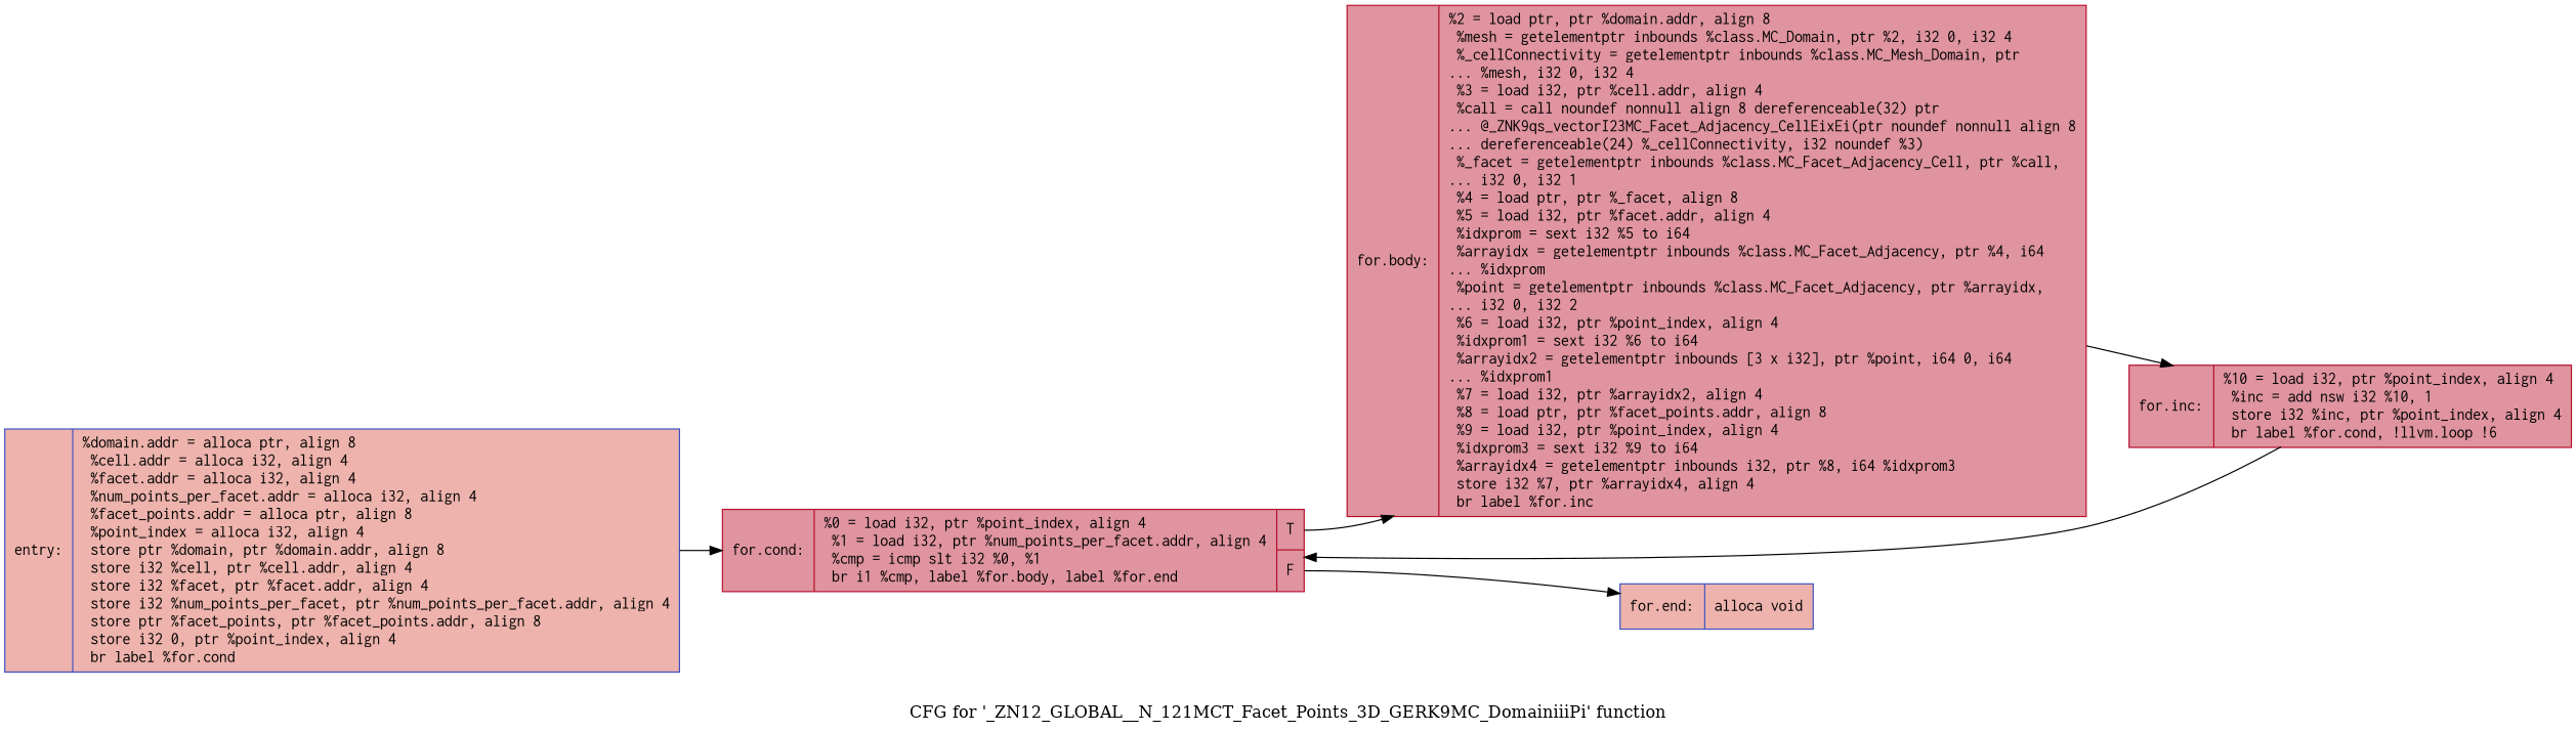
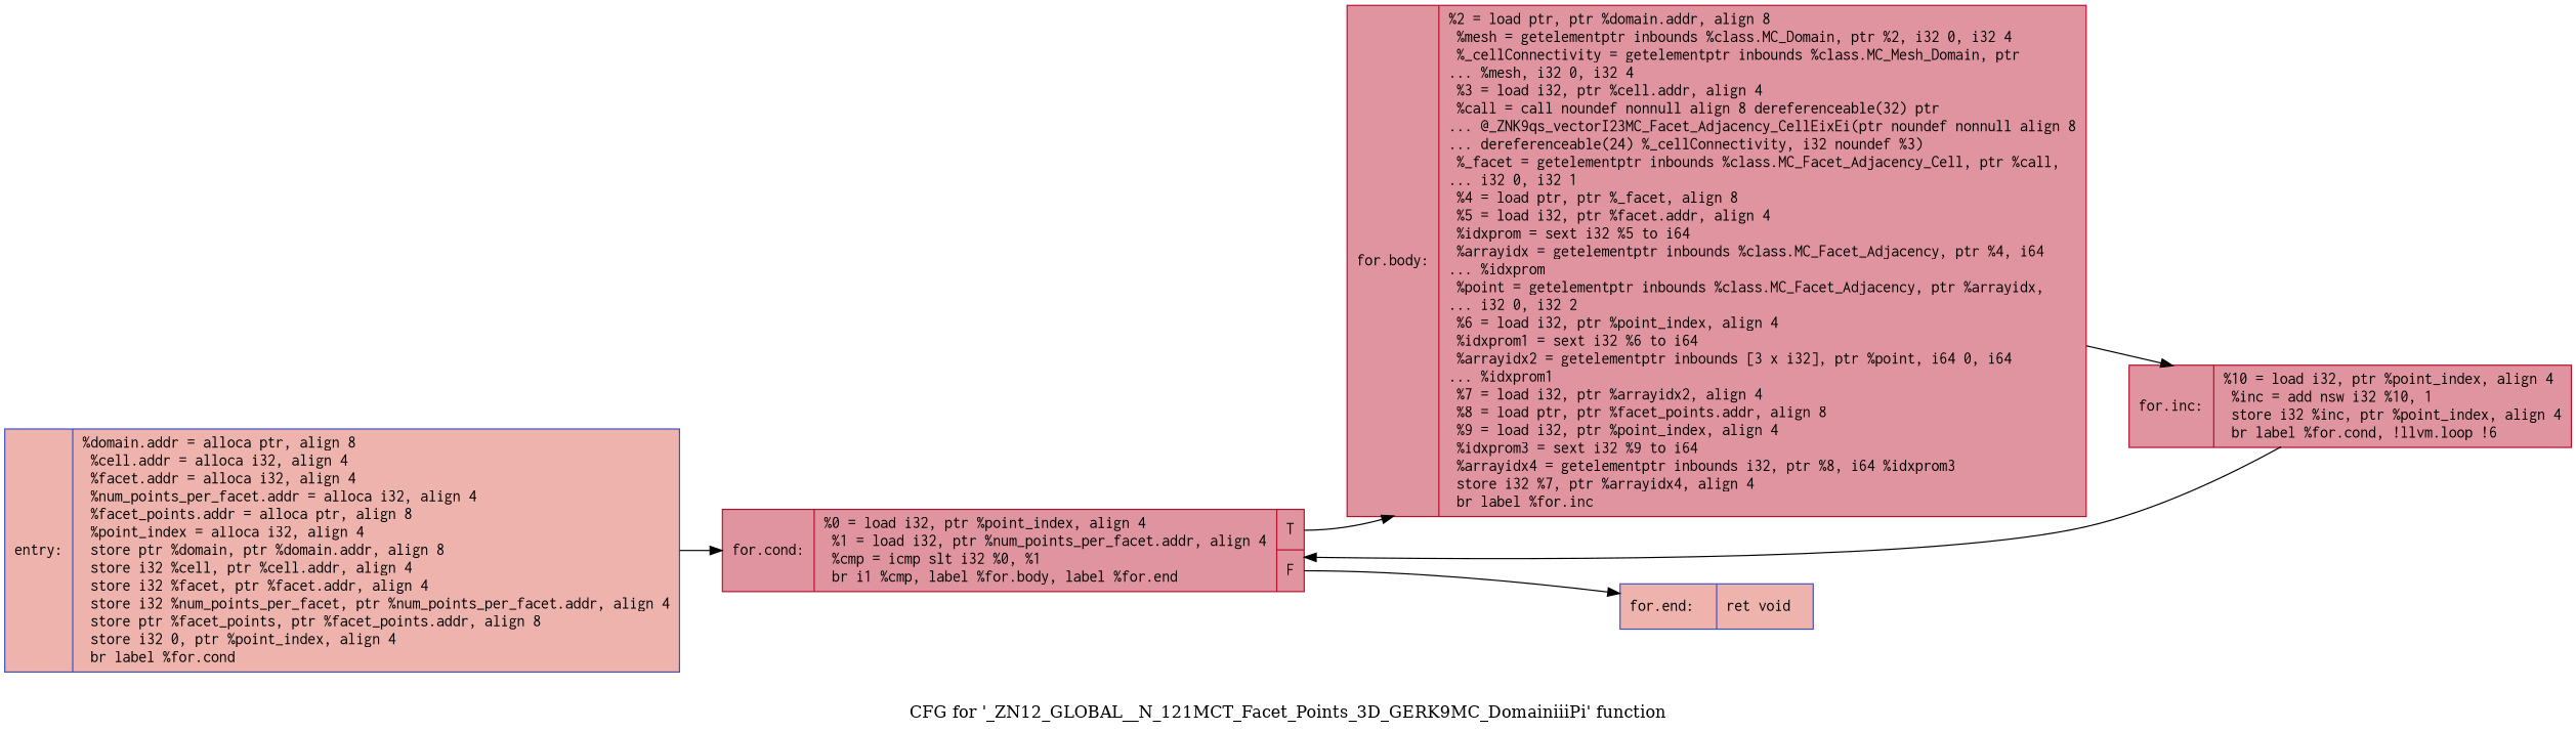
  digraph {
    label="CFG for '_ZN12_GLOBAL__N_121MCT_Facet_Points_3D_GERK9MC_DomainiiiPi' function"
    rankdir=LR
    node [color="#b70d28ff" fillcolor="#b70d2870" fontname=Courier shape=record style=filled]
    n1 [color="#3d50c3ff" fillcolor="#d6524470" label="{entry:\l|  %domain.addr = alloca ptr, align 8\l  %cell.addr = alloca i32, align 4\l  %facet.addr = alloca i32, align 4\l  %num_points_per_facet.addr = alloca i32, align 4\l  %facet_points.addr = alloca ptr, align 8\l  %point_index = alloca i32, align 4\l  store ptr %domain, ptr %domain.addr, align 8\l  store i32 %cell, ptr %cell.addr, align 4\l  store i32 %facet, ptr %facet.addr, align 4\l  store i32 %num_points_per_facet, ptr %num_points_per_facet.addr, align 4\l  store ptr %facet_points, ptr %facet_points.addr, align 8\l  store i32 0, ptr %point_index, align 4\l  br label %for.cond\l}"]
    n2 [label="{for.cond:\l|  %0 = load i32, ptr %point_index, align 4\l  %1 = load i32, ptr %num_points_per_facet.addr, align 4\l  %cmp = icmp slt i32 %0, %1\l  br i1 %cmp, label %for.body, label %for.end\l|{<s0>T|<s1>F}}"]
    n3 [label="{for.body:\l|  %2 = load ptr, ptr %domain.addr, align 8\l  %mesh = getelementptr inbounds %class.MC_Domain, ptr %2, i32 0, i32 4\l  %_cellConnectivity = getelementptr inbounds %class.MC_Mesh_Domain, ptr\l... %mesh, i32 0, i32 4\l  %3 = load i32, ptr %cell.addr, align 4\l  %call = call noundef nonnull align 8 dereferenceable(32) ptr\l... @_ZNK9qs_vectorI23MC_Facet_Adjacency_CellEixEi(ptr noundef nonnull align 8\l... dereferenceable(24) %_cellConnectivity, i32 noundef %3)\l  %_facet = getelementptr inbounds %class.MC_Facet_Adjacency_Cell, ptr %call,\l... i32 0, i32 1\l  %4 = load ptr, ptr %_facet, align 8\l  %5 = load i32, ptr %facet.addr, align 4\l  %idxprom = sext i32 %5 to i64\l  %arrayidx = getelementptr inbounds %class.MC_Facet_Adjacency, ptr %4, i64\l... %idxprom\l  %point = getelementptr inbounds %class.MC_Facet_Adjacency, ptr %arrayidx,\l... i32 0, i32 2\l  %6 = load i32, ptr %point_index, align 4\l  %idxprom1 = sext i32 %6 to i64\l  %arrayidx2 = getelementptr inbounds [3 x i32], ptr %point, i64 0, i64\l... %idxprom1\l  %7 = load i32, ptr %arrayidx2, align 4\l  %8 = load ptr, ptr %facet_points.addr, align 8\l  %9 = load i32, ptr %point_index, align 4\l  %idxprom3 = sext i32 %9 to i64\l  %arrayidx4 = getelementptr inbounds i32, ptr %8, i64 %idxprom3\l  store i32 %7, ptr %arrayidx4, align 4\l  br label %for.inc\l}"]
-   n4 [color="#3d50c3ff" fillcolor="#d6524470" label="{for.end:\l|  alloca void\l}"]
+   n4 [color="#3d50c3ff" fillcolor="#d6524470" label="{for.end:\l|  ret void\l}"]
    n5 [label="{for.inc:\l|  %10 = load i32, ptr %point_index, align 4\l  %inc = add nsw i32 %10, 1\l  store i32 %inc, ptr %point_index, align 4\l  br label %for.cond, !llvm.loop !6\l}"]
    n1 -> n2
    n2 -> n3 [tailport=s0]
    n2 -> n4 [tailport=s1]
    n3 -> n5
    n5 -> n2
  }
